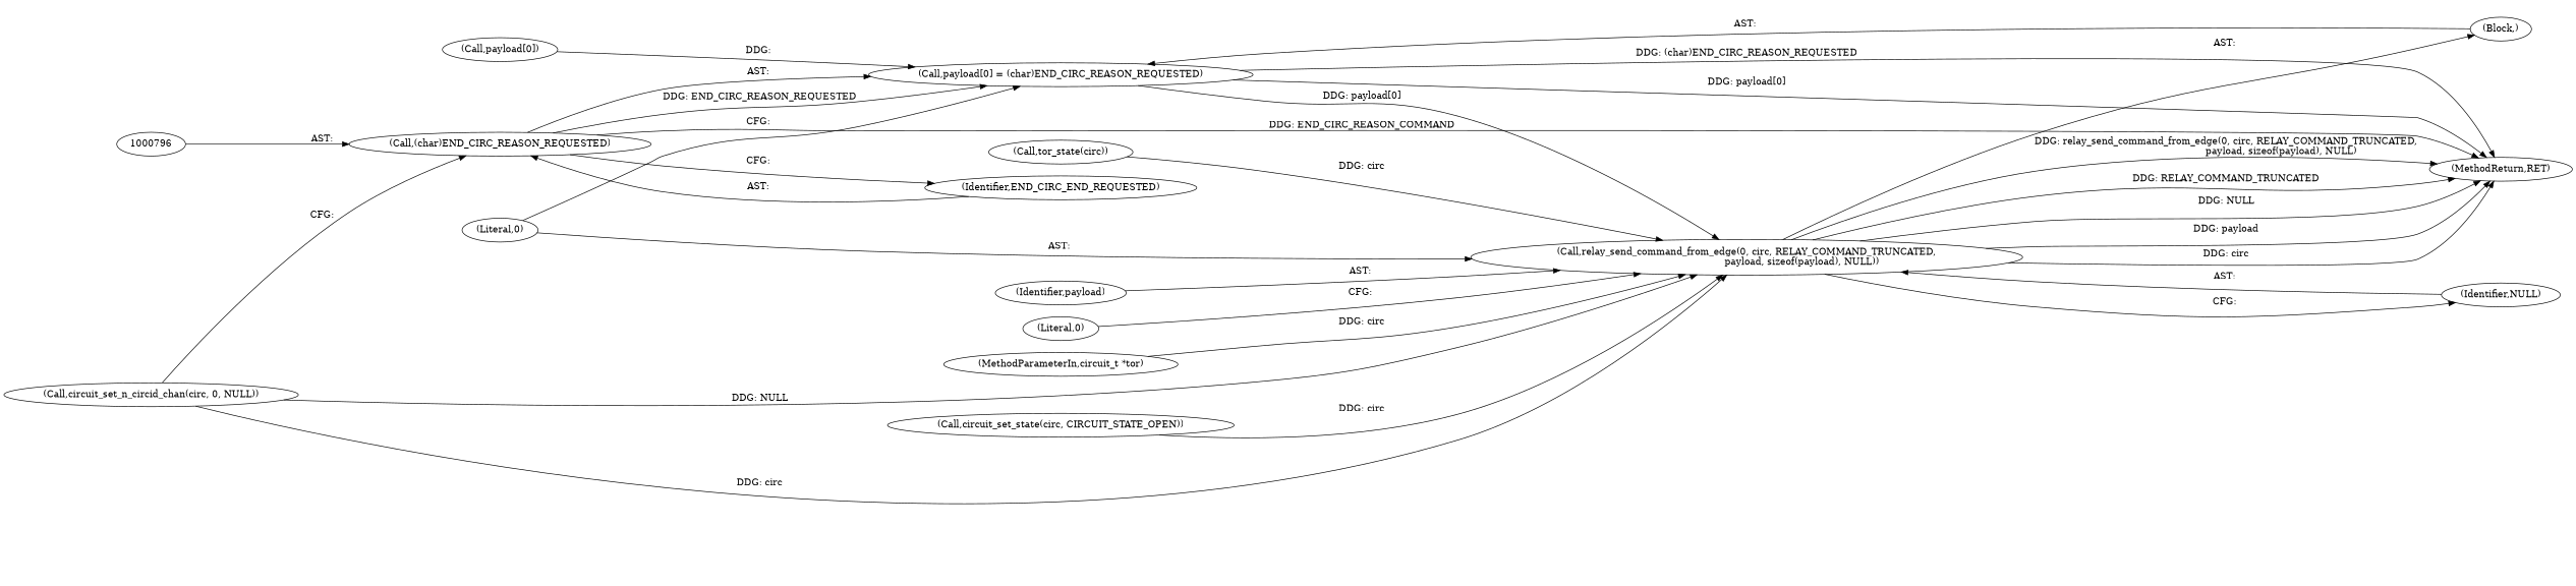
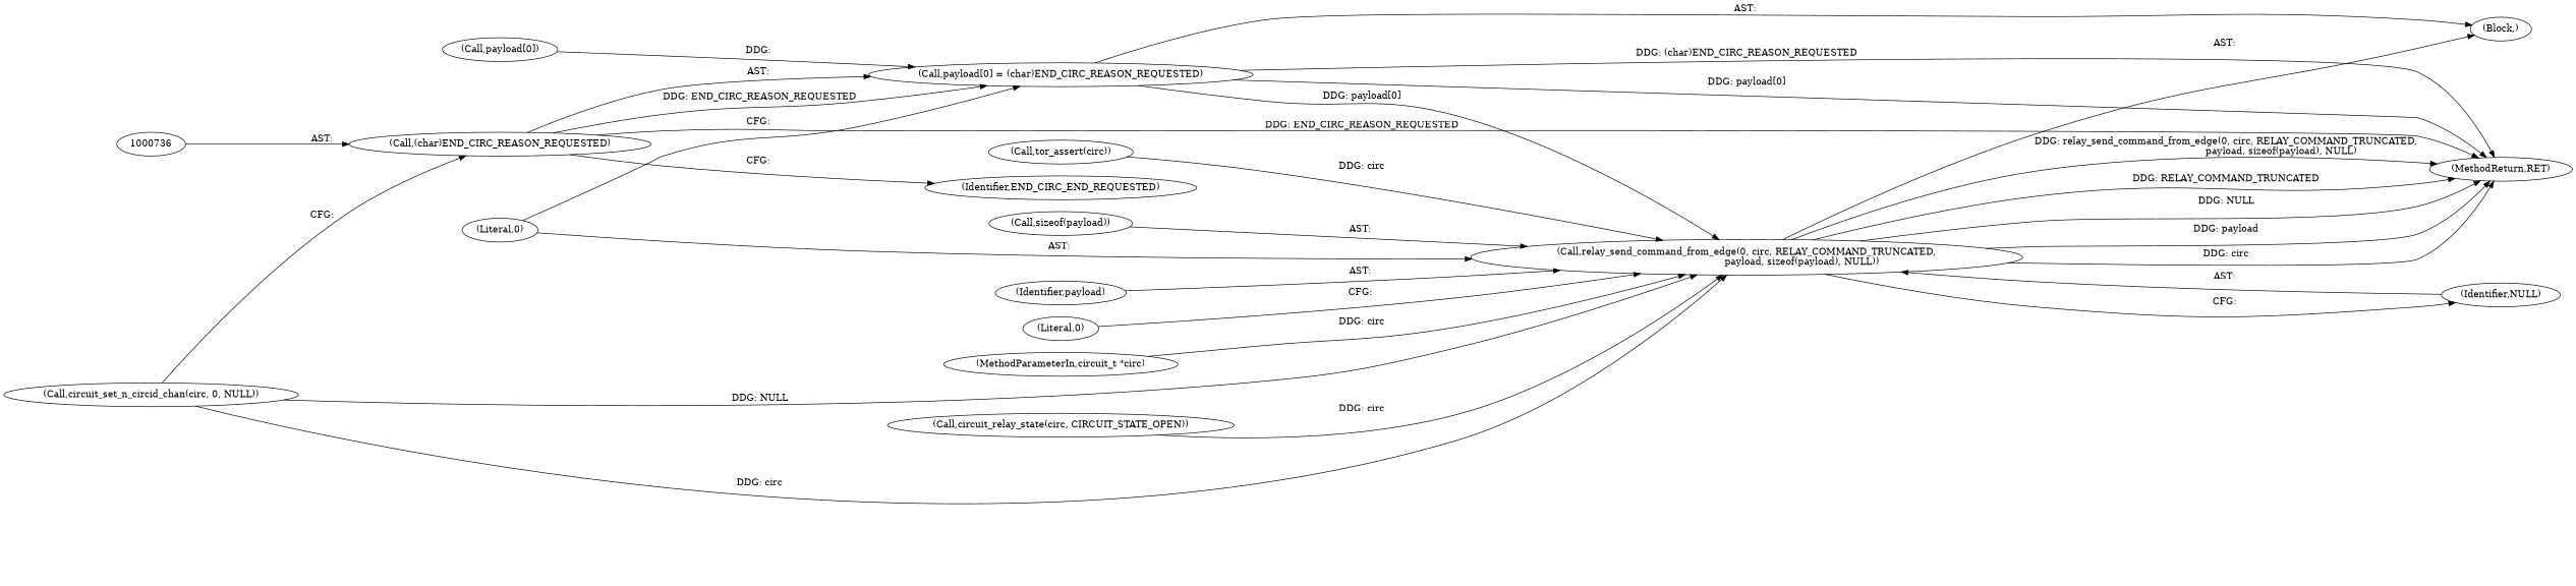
  digraph {
    rankdir=LR
    n1 [label="(Call,payload[0] = (char)END_CIRC_REASON_REQUESTED)"]
    n2 [label="(Call,relay_send_command_from_edge(0, circ, RELAY_COMMAND_TRUNCATED,\n                                     payload, sizeof(payload), NULL))"]
    n3 [label="(Block,)"]
    n4 [label="(MethodReturn,RET)"]
    n5 [label="(Call,(char)END_CIRC_REASON_REQUESTED)"]
    n6 [label="(Identifier,END_CIRC_END_REQUESTED)"]
    n7 [label="(Identifier,NULL)"]
-   n8 [label="(MethodParameterIn,circuit_t *tor)"]
+   n8 [label="(MethodParameterIn,circuit_t *circ)"]
    n9 [label="(Call,circuit_set_n_circid_chan(circ, 0, NULL))"]
    n10 [label="(Call,payload[0])"]
    n11 [label="(Literal,0)"]
    n12 [label="(Identifier,payload)"]
-   n13 [label="(Call,circuit_set_state(circ, CIRCUIT_STATE_OPEN))"]
-   n14 [label="(Call,tor_state(circ))"]
+   n13 [label="(Call,circuit_relay_state(circ, CIRCUIT_STATE_OPEN))"]
+   n14 [label="(Call,tor_assert(circ))"]
+   n15 [label="(Call,sizeof(payload))"]
    n16 [label="(Literal,0)"]
-   1000796
+   1000796 [label=1000736]
    n1 -> n2 [label="DDG: payload[0]"]
-   n3 -> n1 [label="AST: "]
+   n1 -> n3 [label="AST: "]
    n1 -> n4 [label="DDG: payload[0]"]
    n1 -> n4 [label="DDG: (char)END_CIRC_REASON_REQUESTED"]
    n2 -> n3 [label="AST: "]
    n2 -> n4 [label="DDG: NULL"]
    n2 -> n4 [label="DDG: payload"]
    n2 -> n4 [label="DDG: circ"]
    n2 -> n4 [label="DDG: relay_send_command_from_edge(0, circ, RELAY_COMMAND_TRUNCATED,\n                                     payload, sizeof(payload), NULL)"]
    n2 -> n4 [label="DDG: RELAY_COMMAND_TRUNCATED"]
    n2 -> n7 [label="CFG: "]
    n5 -> n1 [label="AST: "]
    n5 -> n1 [label="DDG: END_CIRC_REASON_REQUESTED"]
-   n5 -> n4 [label="DDG: END_CIRC_REASON_COMMAND"]
+   n5 -> n4 [label="DDG: END_CIRC_REASON_REQUESTED"]
    n5 -> n6 [label="CFG: "]
-   n6 -> n5 [label="AST: "]
    n7 -> n2 [label="AST: "]
    n8 -> n2 [label="DDG: circ"]
    n9 -> n2 [label="DDG: circ"]
    n9 -> n2 [label="DDG: NULL"]
    n9 -> n5 [label="CFG: "]
    n10 -> n1 [label="DDG: "]
    n11 -> n1 [label="CFG: "]
    n11 -> n2 [label="AST: "]
    n12 -> n2 [label="AST: "]
    n13 -> n2 [label="DDG: circ"]
    n14 -> n2 [label="DDG: circ"]
+   n15 -> n2 [label="AST: "]
    n16 -> n2 [label="CFG: "]
    1000796 -> n5 [label="AST: "]
  }
